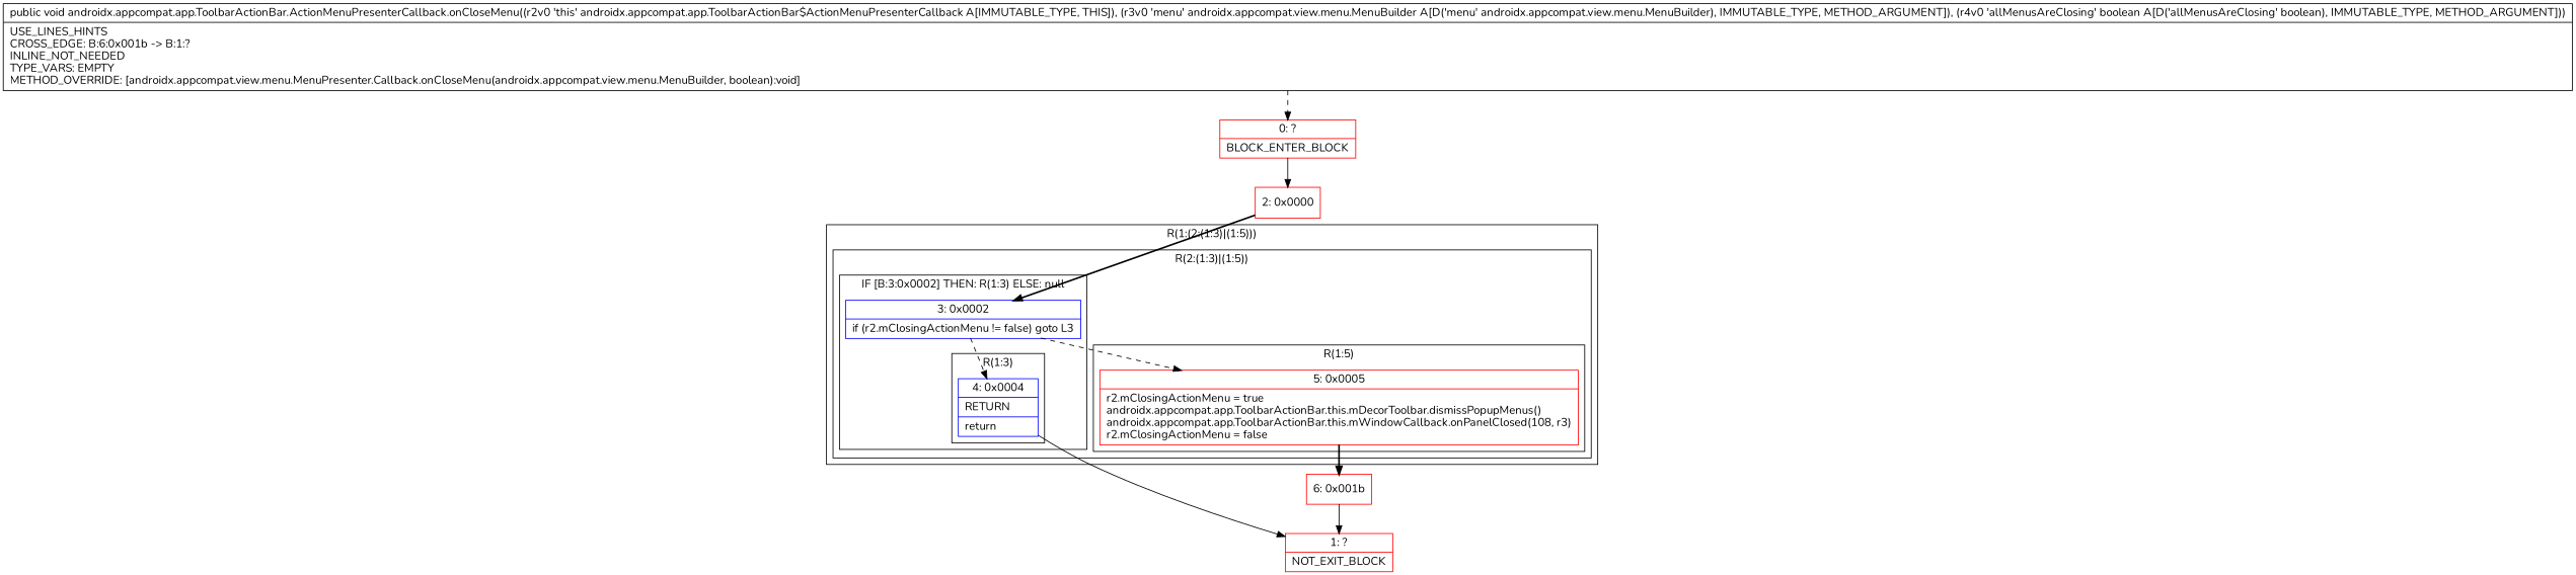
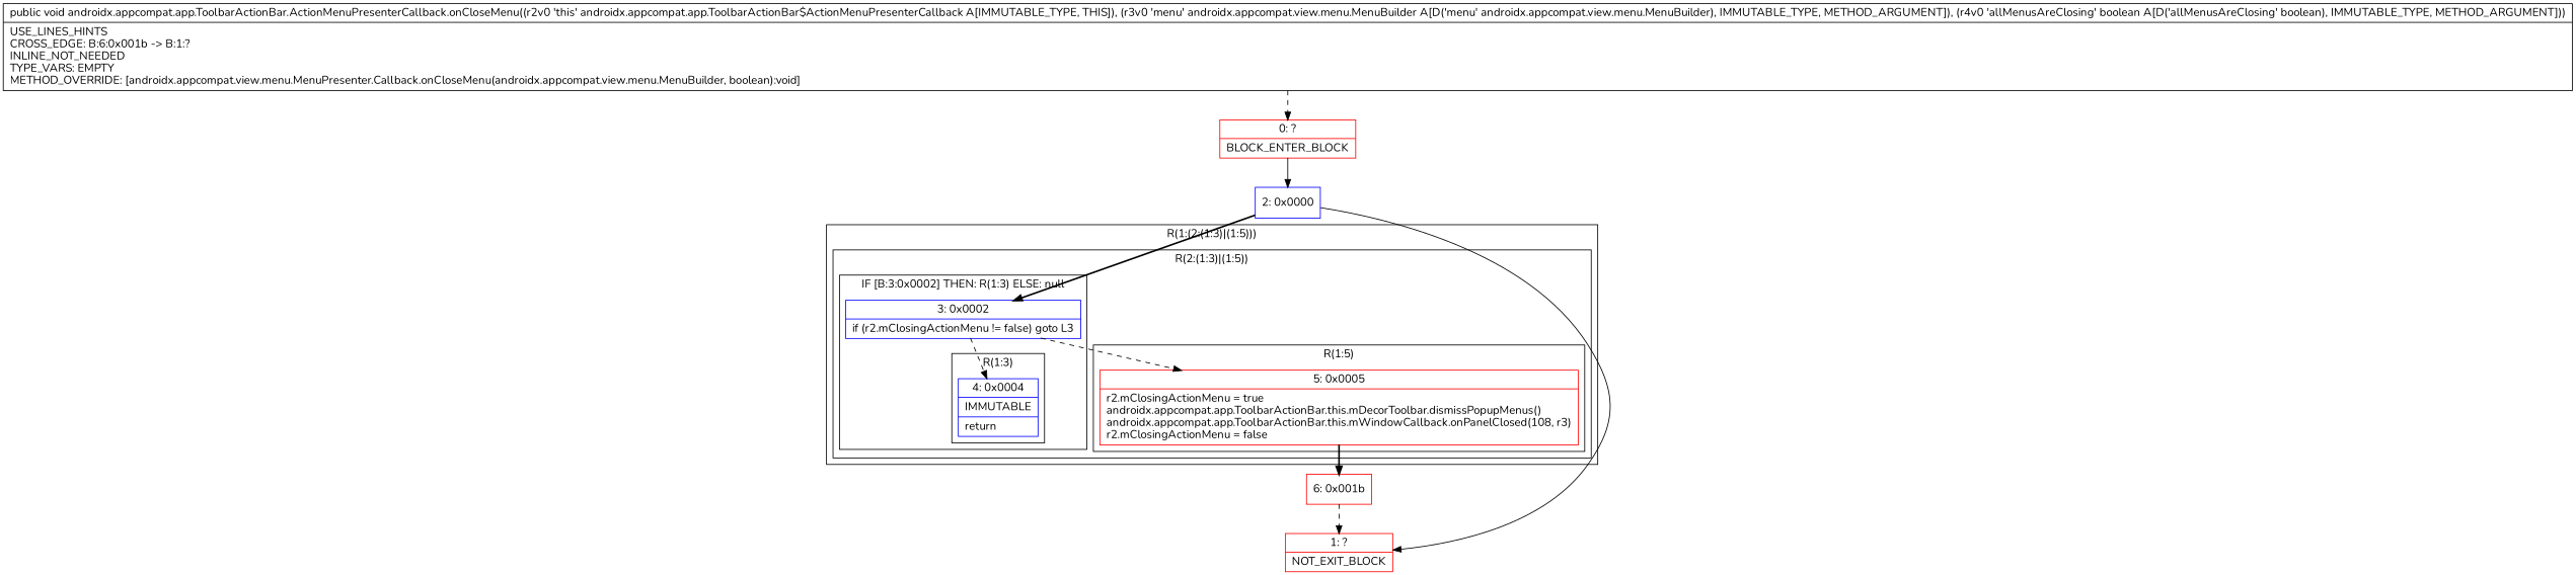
  digraph {
    fontname=Nunito
    node [color=red fontname=Nunito shape=record]
    edge [fontname=Nunito style=dashed]
-   n1 [color=blue label="{4\:\ 0x0004|RETURN\l|return\l}"]
+   n1 [color=blue label="{4\:\ 0x0004|IMMUTABLE\l|return\l}"]
    n2 [color=blue label="{3\:\ 0x0002|if (r2.mClosingActionMenu != false) goto L3\l}"]
    n3 [label="{5\:\ 0x0005|r2.mClosingActionMenu = true\landroidx.appcompat.app.ToolbarActionBar.this.mDecorToolbar.dismissPopupMenus()\landroidx.appcompat.app.ToolbarActionBar.this.mWindowCallback.onPanelClosed(108, r3)\lr2.mClosingActionMenu = false\l}"]
    n4 [label="{1\:\ ?|NOT_EXIT_BLOCK\l}"]
    n5 [label="{6\:\ 0x001b}"]
    n6 [label="{0\:\ ?|BLOCK_ENTER_BLOCK\l}"]
-   n7 [label="{2\:\ 0x0000}"]
+   n7 [color=blue label="{2\:\ 0x0000}"]
    n8 [label="{public void androidx.appcompat.app.ToolbarActionBar.ActionMenuPresenterCallback.onCloseMenu((r2v0 'this' androidx.appcompat.app.ToolbarActionBar$ActionMenuPresenterCallback A[IMMUTABLE_TYPE, THIS]), (r3v0 'menu' androidx.appcompat.view.menu.MenuBuilder A[D('menu' androidx.appcompat.view.menu.MenuBuilder), IMMUTABLE_TYPE, METHOD_ARGUMENT]), (r4v0 'allMenusAreClosing' boolean A[D('allMenusAreClosing' boolean), IMMUTABLE_TYPE, METHOD_ARGUMENT]))  | USE_LINES_HINTS\lCROSS_EDGE: B:6:0x001b \-\> B:1:?\lINLINE_NOT_NEEDED\lTYPE_VARS: EMPTY\lMETHOD_OVERRIDE: [androidx.appcompat.view.menu.MenuPresenter.Callback.onCloseMenu(androidx.appcompat.view.menu.MenuBuilder, boolean):void]\l}" color=""]
    subgraph cluster_1 {
      label="R(1:(2:(1:3)|(1:5)))"
      subgraph cluster_2 {
        label="R(2:(1:3)|(1:5))"
        subgraph cluster_3 {
          label="IF [B:3:0x0002] THEN: R(1:3) ELSE: null"
          n2
          subgraph cluster_4 {
            label="R(1:3)"
            n1
          }
        }
        subgraph cluster_5 {
          label="R(1:5)"
          n3
        }
      }
    }
-   n1 -> n4 [style=solid]
+   n7 -> n4 [style=solid]
    n2 -> n1
    n2 -> n3
    n3 -> n5 [style=bold]
-   n5 -> n4 [style=solid]
+   n5 -> n4
    n6 -> n7 [style=solid]
    n7 -> n2 [style=bold]
    n8 -> n6
  }
